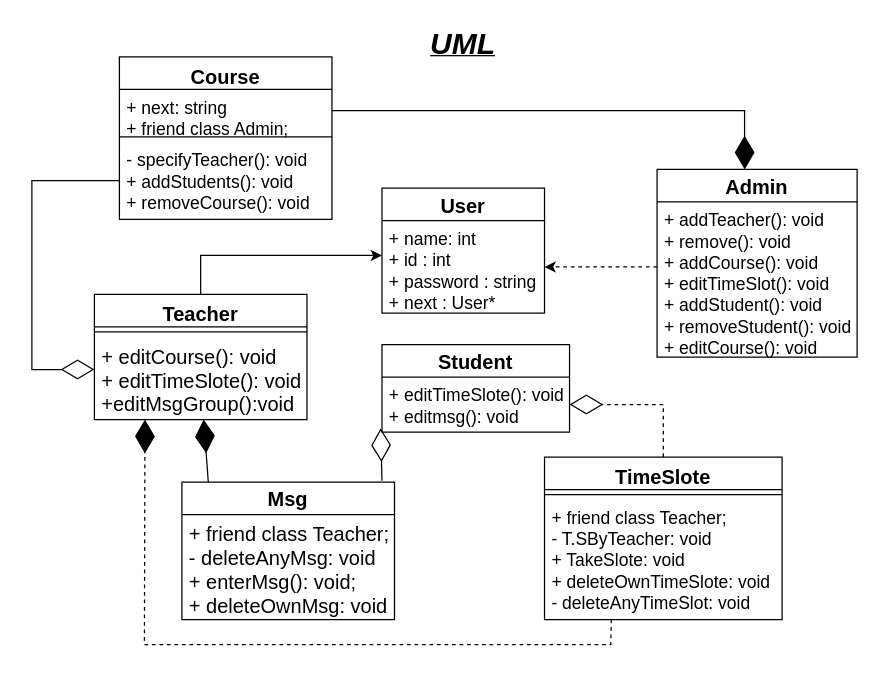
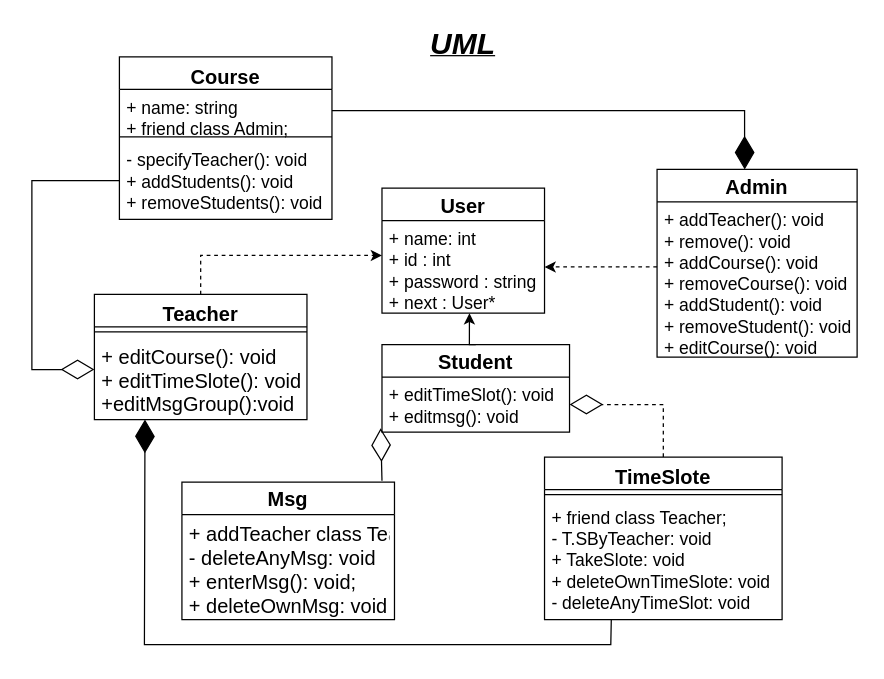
  <mxCell id="0" />
  <mxCell id="1" parent="0" />
  <mxCell id="2" value="User" style="swimlane;fontStyle=1;childLayout=stackLayout;horizontal=1;startSize=26;fillColor=none;horizontalStack=0;resizeParent=1;resizeParentMax=0;resizeLast=0;collapsible=1;marginBottom=0;fontSize=16;" vertex="1" parent="1"><mxGeometry x="300" y="150" width="130" height="100" as="geometry" /></mxCell>
  <mxCell id="3" value="+ name: int&#10;+ id : int&#10;+ password : string&#10;+ next : User*" style="text;strokeColor=none;fillColor=none;align=left;verticalAlign=top;spacingLeft=4;spacingRight=4;overflow=hidden;rotatable=0;points=[[0,0.5],[1,0.5]];portConstraint=eastwest;fontSize=14;" vertex="1" parent="2"><mxGeometry y="26" width="130" height="74" as="geometry" /></mxCell>
+ <mxCell id="4" style="edgeStyle=orthogonalEdgeStyle;rounded=0;orthogonalLoop=1;jettySize=auto;html=1;exitX=0.5;exitY=0;exitDx=0;exitDy=0;entryX=0.538;entryY=1;entryDx=0;entryDy=0;entryPerimeter=0;" edge="1" parent="1" source="5" target="3"><mxGeometry relative="1" as="geometry" /></mxCell>
  <mxCell id="5" value="Student" style="swimlane;fontStyle=1;childLayout=stackLayout;horizontal=1;startSize=26;fillColor=none;horizontalStack=0;resizeParent=1;resizeParentMax=0;resizeLast=0;collapsible=1;marginBottom=0;fontSize=16;" vertex="1" parent="1"><mxGeometry x="300" y="275" width="150" height="70" as="geometry" /></mxCell>
- <mxCell id="6" value="+ editTimeSlote(): void&#10;+ editmsg(): void" style="text;strokeColor=none;fillColor=none;align=left;verticalAlign=top;spacingLeft=4;spacingRight=4;overflow=hidden;rotatable=0;points=[[0,0.5],[1,0.5]];portConstraint=eastwest;fontSize=14;" vertex="1" parent="5"><mxGeometry y="26" width="150" height="44" as="geometry" /></mxCell>
+ <mxCell id="6" value="+ editTimeSlot(): void&#10;+ editmsg(): void" style="text;strokeColor=none;fillColor=none;align=left;verticalAlign=top;spacingLeft=4;spacingRight=4;overflow=hidden;rotatable=0;points=[[0,0.5],[1,0.5]];portConstraint=eastwest;fontSize=14;" vertex="1" parent="5"><mxGeometry y="26" width="150" height="44" as="geometry" /></mxCell>
  <mxCell id="7" value="Admin" style="swimlane;fontStyle=1;childLayout=stackLayout;horizontal=1;startSize=26;fillColor=none;horizontalStack=0;resizeParent=1;resizeParentMax=0;resizeLast=0;collapsible=1;marginBottom=0;fontSize=16;" vertex="1" parent="1"><mxGeometry x="520" y="135" width="160" height="150" as="geometry" /></mxCell>
- <mxCell id="8" value="+ addTeacher(): void&#10;+ remove(): void&#10;+ addCourse(): void&#10;+ editTimeSlot(): void&#10;+ addStudent(): void&#10;+ removeStudent(): void&#10;+ editCourse(): void" style="text;strokeColor=none;fillColor=none;align=left;verticalAlign=top;spacingLeft=4;spacingRight=4;overflow=hidden;rotatable=0;points=[[0,0.5],[1,0.5]];portConstraint=eastwest;fontSize=14;" vertex="1" parent="7"><mxGeometry y="26" width="160" height="124" as="geometry" /></mxCell>
+ <mxCell id="8" value="+ addTeacher(): void&#10;+ remove(): void&#10;+ addCourse(): void&#10;+ removeCourse(): void&#10;+ addStudent(): void&#10;+ removeStudent(): void&#10;+ editCourse(): void" style="text;strokeColor=none;fillColor=none;align=left;verticalAlign=top;spacingLeft=4;spacingRight=4;overflow=hidden;rotatable=0;points=[[0,0.5],[1,0.5]];portConstraint=eastwest;fontSize=14;" vertex="1" parent="7"><mxGeometry y="26" width="160" height="124" as="geometry" /></mxCell>
  <mxCell id="9" value="Course" style="swimlane;fontStyle=1;align=center;verticalAlign=top;childLayout=stackLayout;horizontal=1;startSize=26;horizontalStack=0;resizeParent=1;resizeParentMax=0;resizeLast=0;collapsible=1;marginBottom=0;fontSize=16;" vertex="1" parent="1"><mxGeometry x="90" y="45" width="170" height="130" as="geometry" /></mxCell>
- <mxCell id="10" value="+ next: string&#10;+ friend class Admin;" style="text;strokeColor=none;fillColor=none;align=left;verticalAlign=top;spacingLeft=4;spacingRight=4;overflow=hidden;rotatable=0;points=[[0,0.5],[1,0.5]];portConstraint=eastwest;fontSize=14;" vertex="1" parent="9"><mxGeometry y="26" width="170" height="34" as="geometry" /></mxCell>
+ <mxCell id="10" value="+ name: string&#10;+ friend class Admin;" style="text;strokeColor=none;fillColor=none;align=left;verticalAlign=top;spacingLeft=4;spacingRight=4;overflow=hidden;rotatable=0;points=[[0,0.5],[1,0.5]];portConstraint=eastwest;fontSize=14;" vertex="1" parent="9"><mxGeometry y="26" width="170" height="34" as="geometry" /></mxCell>
  <mxCell id="11" value="" style="line;strokeWidth=1;fillColor=none;align=left;verticalAlign=middle;spacingTop=-1;spacingLeft=3;spacingRight=3;rotatable=0;labelPosition=right;points=[];portConstraint=eastwest;strokeColor=inherit;" vertex="1" parent="9"><mxGeometry y="60" width="170" height="8" as="geometry" /></mxCell>
- <mxCell id="12" value="- specifyTeacher(): void&#10;+ addStudents(): void&#10;+ removeCourse(): void" style="text;strokeColor=none;fillColor=none;align=left;verticalAlign=top;spacingLeft=4;spacingRight=4;overflow=hidden;rotatable=0;points=[[0,0.5],[1,0.5]];portConstraint=eastwest;fontSize=14;" vertex="1" parent="9"><mxGeometry y="68" width="170" height="62" as="geometry" /></mxCell>
- <mxCell id="13" style="edgeStyle=orthogonalEdgeStyle;rounded=0;orthogonalLoop=1;jettySize=auto;html=1;exitX=0.5;exitY=0;exitDx=0;exitDy=0;entryX=0;entryY=0.375;entryDx=0;entryDy=0;entryPerimeter=0;" edge="1" parent="1" source="14" target="3"><mxGeometry relative="1" as="geometry" /></mxCell>
+ <mxCell id="12" value="- specifyTeacher(): void&#10;+ addStudents(): void&#10;+ removeStudents(): void" style="text;strokeColor=none;fillColor=none;align=left;verticalAlign=top;spacingLeft=4;spacingRight=4;overflow=hidden;rotatable=0;points=[[0,0.5],[1,0.5]];portConstraint=eastwest;fontSize=14;" vertex="1" parent="9"><mxGeometry y="68" width="170" height="62" as="geometry" /></mxCell>
+ <mxCell id="13" style="edgeStyle=orthogonalEdgeStyle;rounded=0;orthogonalLoop=1;jettySize=auto;html=1;exitX=0.5;exitY=0;exitDx=0;exitDy=0;entryX=0;entryY=0.375;entryDx=0;entryDy=0;entryPerimeter=0;dashed=1;" edge="1" parent="1" source="14" target="3"><mxGeometry relative="1" as="geometry" /></mxCell>
  <mxCell id="14" value="Teacher" style="swimlane;fontStyle=1;align=center;verticalAlign=top;childLayout=stackLayout;horizontal=1;startSize=26;horizontalStack=0;resizeParent=1;resizeParentMax=0;resizeLast=0;collapsible=1;marginBottom=0;fontSize=16;" vertex="1" parent="1"><mxGeometry x="70" y="235" width="170" height="100" as="geometry" /></mxCell>
  <mxCell id="15" value="" style="line;strokeWidth=1;fillColor=none;align=left;verticalAlign=middle;spacingTop=-1;spacingLeft=3;spacingRight=3;rotatable=0;labelPosition=right;points=[];portConstraint=eastwest;strokeColor=inherit;" vertex="1" parent="14"><mxGeometry y="26" width="170" height="8" as="geometry" /></mxCell>
  <mxCell id="16" value="+ editCourse(): void&#10;+ editTimeSlote(): void&#10;+editMsgGroup():void" style="text;strokeColor=none;fillColor=none;align=left;verticalAlign=top;spacingLeft=4;spacingRight=4;overflow=hidden;rotatable=0;points=[[0,0.5],[1,0.5]];portConstraint=eastwest;fontSize=16;" vertex="1" parent="14"><mxGeometry y="34" width="170" height="66" as="geometry" /></mxCell>
  <mxCell id="17" value="Msg" style="swimlane;fontStyle=1;childLayout=stackLayout;horizontal=1;startSize=26;fillColor=none;horizontalStack=0;resizeParent=1;resizeParentMax=0;resizeLast=0;collapsible=1;marginBottom=0;fontSize=16;" vertex="1" parent="1"><mxGeometry x="140" y="385" width="170" height="110" as="geometry" /></mxCell>
- <mxCell id="18" value="+ friend class Teacher;&#10;- deleteAnyMsg: void&#10;+ enterMsg(): void;&#10;+ deleteOwnMsg: void" style="text;strokeColor=none;fillColor=none;align=left;verticalAlign=top;spacingLeft=4;spacingRight=4;overflow=hidden;rotatable=0;points=[[0,0.5],[1,0.5]];portConstraint=eastwest;fontSize=16;" vertex="1" parent="17"><mxGeometry y="26" width="170" height="84" as="geometry" /></mxCell>
+ <mxCell id="18" value="+ addTeacher class Teacher;&#10;- deleteAnyMsg: void&#10;+ enterMsg(): void;&#10;+ deleteOwnMsg: void" style="text;strokeColor=none;fillColor=none;align=left;verticalAlign=top;spacingLeft=4;spacingRight=4;overflow=hidden;rotatable=0;points=[[0,0.5],[1,0.5]];portConstraint=eastwest;fontSize=16;" vertex="1" parent="17"><mxGeometry y="26" width="170" height="84" as="geometry" /></mxCell>
  <mxCell id="19" value="TimeSlote" style="swimlane;fontStyle=1;align=center;verticalAlign=top;childLayout=stackLayout;horizontal=1;startSize=26;horizontalStack=0;resizeParent=1;resizeParentMax=0;resizeLast=0;collapsible=1;marginBottom=0;fontSize=16;" vertex="1" parent="1"><mxGeometry x="430" y="365" width="190" height="130" as="geometry" /></mxCell>
  <mxCell id="20" value="" style="line;strokeWidth=1;fillColor=none;align=left;verticalAlign=middle;spacingTop=-1;spacingLeft=3;spacingRight=3;rotatable=0;labelPosition=right;points=[];portConstraint=eastwest;strokeColor=inherit;" vertex="1" parent="19"><mxGeometry y="26" width="190" height="8" as="geometry" /></mxCell>
  <mxCell id="21" value="+ friend class Teacher;&#10;- T.SByTeacher: void&#10;+ TakeSlote: void&#10;+ deleteOwnTimeSlote: void&#10;- deleteAnyTimeSlot: void" style="text;strokeColor=none;fillColor=none;align=left;verticalAlign=top;spacingLeft=4;spacingRight=4;overflow=hidden;rotatable=0;points=[[0,0.5],[1,0.5]];portConstraint=eastwest;fontSize=14;" vertex="1" parent="19"><mxGeometry y="34" width="190" height="96" as="geometry" /></mxCell>
  <mxCell id="22" value="" style="endArrow=diamondThin;endFill=1;endSize=24;html=1;rounded=0;exitX=1;exitY=0.5;exitDx=0;exitDy=0;entryX=0.438;entryY=0;entryDx=0;entryDy=0;entryPerimeter=0;" edge="1" parent="1" source="10" target="7"><mxGeometry width="160" relative="1" as="geometry"><mxPoint x="220" y="275" as="sourcePoint" /><mxPoint x="380" y="275" as="targetPoint" /><Array as="points"><mxPoint x="520" y="88" /><mxPoint x="590" y="88" /><mxPoint x="590" y="105" /></Array></mxGeometry></mxCell>
  <mxCell id="23" value="" style="endArrow=diamondThin;endFill=0;endSize=24;html=1;rounded=0;exitX=0;exitY=0.5;exitDx=0;exitDy=0;" edge="1" parent="1" source="12"><mxGeometry width="160" relative="1" as="geometry"><mxPoint x="220" y="275" as="sourcePoint" /><mxPoint x="70" y="295" as="targetPoint" /><Array as="points"><mxPoint x="20" y="144" /><mxPoint x="20" y="295" /></Array></mxGeometry></mxCell>
- <mxCell id="24" value="" style="endArrow=diamondThin;endFill=1;endSize=24;html=1;rounded=0;exitX=0.124;exitY=0;exitDx=0;exitDy=0;exitPerimeter=0;" edge="1" parent="1" source="17" target="16"><mxGeometry width="160" relative="1" as="geometry"><mxPoint x="220" y="275" as="sourcePoint" /><mxPoint x="380" y="275" as="targetPoint" /></mxGeometry></mxCell>
  <mxCell id="25" value="" style="endArrow=diamondThin;endFill=0;endSize=24;html=1;rounded=0;entryX=-0.007;entryY=0.932;entryDx=0;entryDy=0;entryPerimeter=0;" edge="1" parent="1" target="6"><mxGeometry width="160" relative="1" as="geometry"><mxPoint x="300" y="384" as="sourcePoint" /><mxPoint x="360" y="365" as="targetPoint" /></mxGeometry></mxCell>
  <mxCell id="26" value="" style="endArrow=diamondThin;endFill=0;endSize=24;html=1;rounded=0;entryX=1;entryY=0.5;entryDx=0;entryDy=0;exitX=0.5;exitY=0;exitDx=0;exitDy=0;dashed=1;" edge="1" parent="1" source="19" target="6"><mxGeometry width="160" relative="1" as="geometry"><mxPoint x="220" y="275" as="sourcePoint" /><mxPoint x="380" y="275" as="targetPoint" /><Array as="points"><mxPoint x="525" y="323" /></Array></mxGeometry></mxCell>
- <mxCell id="27" value="" style="endArrow=diamondThin;endFill=1;endSize=24;html=1;rounded=0;entryX=0.238;entryY=1;entryDx=0;entryDy=0;entryPerimeter=0;exitX=0.281;exitY=1;exitDx=0;exitDy=0;exitPerimeter=0;dashed=1;" edge="1" parent="1" source="21" target="16"><mxGeometry width="160" relative="1" as="geometry"><mxPoint x="480" y="485" as="sourcePoint" /><mxPoint x="380" y="275" as="targetPoint" /><Array as="points"><mxPoint x="483" y="515" /><mxPoint x="110" y="515" /></Array></mxGeometry></mxCell>
+ <mxCell id="27" value="" style="endArrow=diamondThin;endFill=1;endSize=24;html=1;rounded=0;entryX=0.238;entryY=1;entryDx=0;entryDy=0;entryPerimeter=0;exitX=0.281;exitY=1;exitDx=0;exitDy=0;exitPerimeter=0;" edge="1" parent="1" source="21" target="16"><mxGeometry width="160" relative="1" as="geometry"><mxPoint x="480" y="485" as="sourcePoint" /><mxPoint x="380" y="275" as="targetPoint" /><Array as="points"><mxPoint x="483" y="515" /><mxPoint x="110" y="515" /></Array></mxGeometry></mxCell>
  <mxCell id="28" style="edgeStyle=orthogonalEdgeStyle;rounded=0;orthogonalLoop=1;jettySize=auto;html=1;exitX=0;exitY=0.419;exitDx=0;exitDy=0;entryX=1;entryY=0.5;entryDx=0;entryDy=0;fontSize=16;exitPerimeter=0;dashed=1;" edge="1" parent="1" source="8" target="3"><mxGeometry relative="1" as="geometry" /></mxCell>
  <mxCell id="29" value="&lt;font size=&quot;1&quot; style=&quot;&quot;&gt;&lt;i style=&quot;&quot;&gt;&lt;u style=&quot;&quot;&gt;&lt;b style=&quot;font-size: 24px;&quot;&gt;UML&lt;/b&gt;&lt;/u&gt;&lt;/i&gt;&lt;/font&gt;" style="text;html=1;strokeColor=none;fillColor=none;align=center;verticalAlign=middle;whiteSpace=wrap;rounded=0;fontSize=16;" vertex="1" parent="1"><mxGeometry x="335" y="20" width="60" height="30" as="geometry" /></mxCell>
